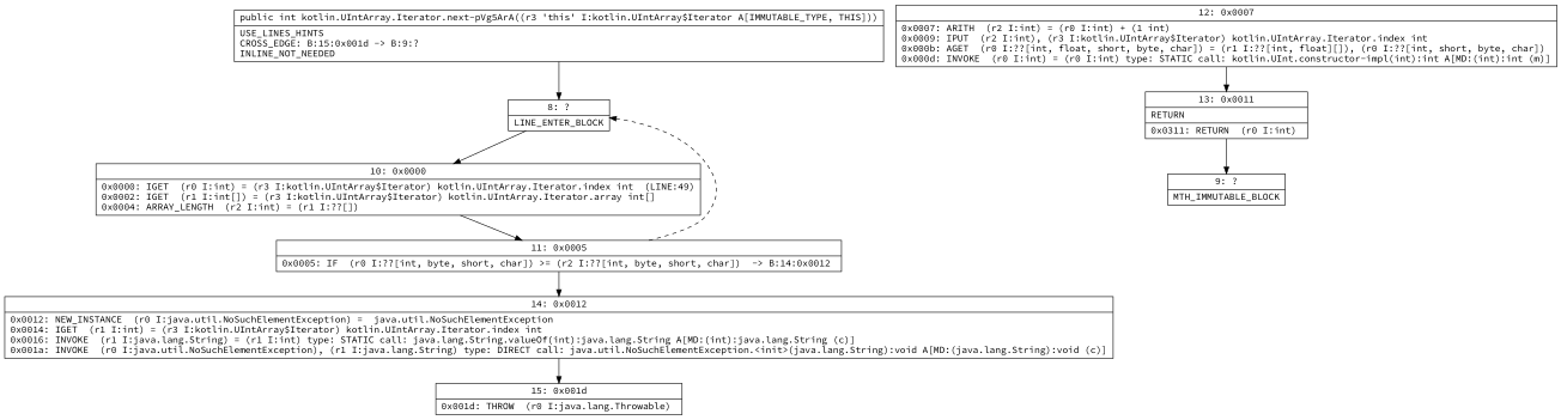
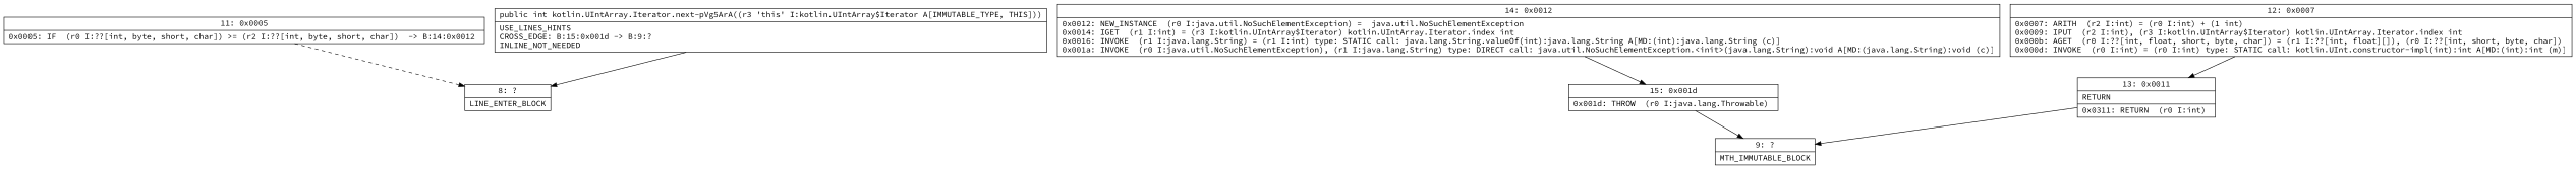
  digraph {
    fontname="Source Code Pro"
    node [fontname="Source Code Pro" shape=record]
    edge [fontname="Source Code Pro"]
    n1 [label="{8\:\ ?|LINE_ENTER_BLOCK\l}"]
-   n2 [label="{10\:\ 0x0000|0x0000: IGET  (r0 I:int) = (r3 I:kotlin.UIntArray$Iterator) kotlin.UIntArray.Iterator.index int  (LINE:49)\l0x0002: IGET  (r1 I:int[]) = (r3 I:kotlin.UIntArray$Iterator) kotlin.UIntArray.Iterator.array int[] \l0x0004: ARRAY_LENGTH  (r2 I:int) = (r1 I:??[]) \l}"]
    n3 [label="{11\:\ 0x0005|0x0005: IF  (r0 I:??[int, byte, short, char]) \>= (r2 I:??[int, byte, short, char])  \-\> B:14:0x0012 \l}"]
    n4 [label="{14\:\ 0x0012|0x0012: NEW_INSTANCE  (r0 I:java.util.NoSuchElementException) =  java.util.NoSuchElementException \l0x0014: IGET  (r1 I:int) = (r3 I:kotlin.UIntArray$Iterator) kotlin.UIntArray.Iterator.index int \l0x0016: INVOKE  (r1 I:java.lang.String) = (r1 I:int) type: STATIC call: java.lang.String.valueOf(int):java.lang.String A[MD:(int):java.lang.String (c)]\l0x001a: INVOKE  (r0 I:java.util.NoSuchElementException), (r1 I:java.lang.String) type: DIRECT call: java.util.NoSuchElementException.\<init\>(java.lang.String):void A[MD:(java.lang.String):void (c)]\l}"]
    n5 [label="{12\:\ 0x0007|0x0007: ARITH  (r2 I:int) = (r0 I:int) + (1 int) \l0x0009: IPUT  (r2 I:int), (r3 I:kotlin.UIntArray$Iterator) kotlin.UIntArray.Iterator.index int \l0x000b: AGET  (r0 I:??[int, float, short, byte, char]) = (r1 I:??[int, float][]), (r0 I:??[int, short, byte, char]) \l0x000d: INVOKE  (r0 I:int) = (r0 I:int) type: STATIC call: kotlin.UInt.constructor\-impl(int):int A[MD:(int):int (m)]\l}"]
    n6 [label="{13\:\ 0x0011|RETURN\l|0x0311: RETURN  (r0 I:int) \l}"]
    n7 [label="{15\:\ 0x001d|0x001d: THROW  (r0 I:java.lang.Throwable) \l}"]
    n8 [label="{9\:\ ?|MTH_IMMUTABLE_BLOCK\l}"]
    n9 [label="{public int kotlin.UIntArray.Iterator.next\-pVg5ArA((r3 'this' I:kotlin.UIntArray$Iterator A[IMMUTABLE_TYPE, THIS]))  | USE_LINES_HINTS\lCROSS_EDGE: B:15:0x001d \-\> B:9:?\lINLINE_NOT_NEEDED\l}"]
-   n1 -> n2
-   n2 -> n3
    n3 -> n1 [style=dashed]
-   n3 -> n4
    n4 -> n7
    n5 -> n6
    n6 -> n8
+   n7 -> n8
    n9 -> n1
  }
